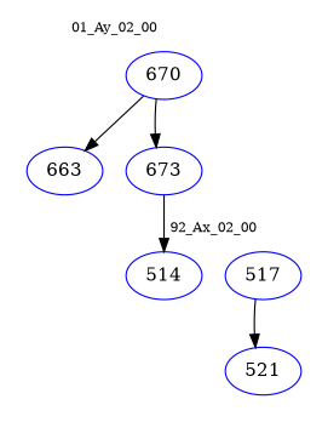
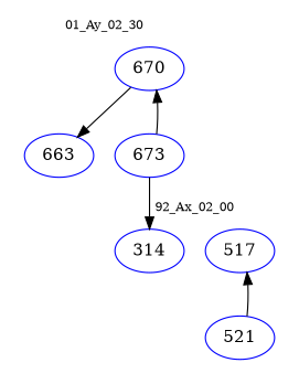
  digraph {
    node [color=blue]
    edge [color=black]
    n1 [label=670]
    n2 [label=663]
    n3 [label=673]
    n4 [label=517]
-   n5 [label=514]
+   n5 [label=314]
    n6 [label=521]
    subgraph cluster_1 {
      color=white
      fontsize=10
-     label="01_Ay_02_00"
+     label="01_Ay_02_30"
      n1
      n2
      n3
    }
    subgraph cluster_2 {
      color=white
      fontsize=10
      label="92_Ax_02_00"
      n4
      n5
      n6
    }
    n1 -> n2
-   n1 -> n3
+   n3 -> n1
    n3 -> n5
-   n4 -> n6
+   n6 -> n4
  }
